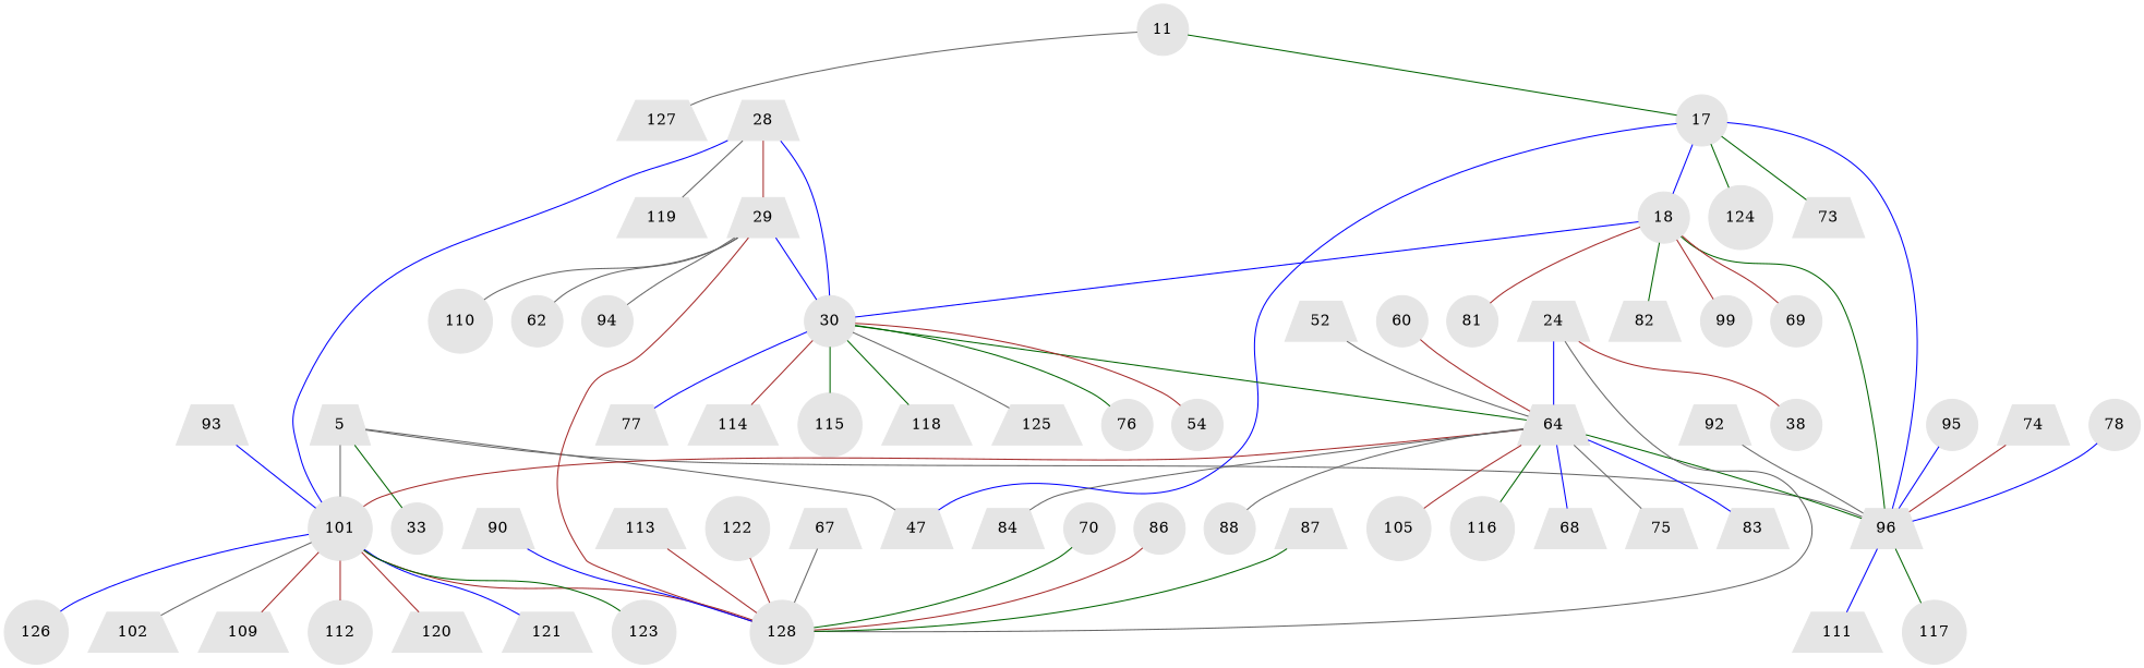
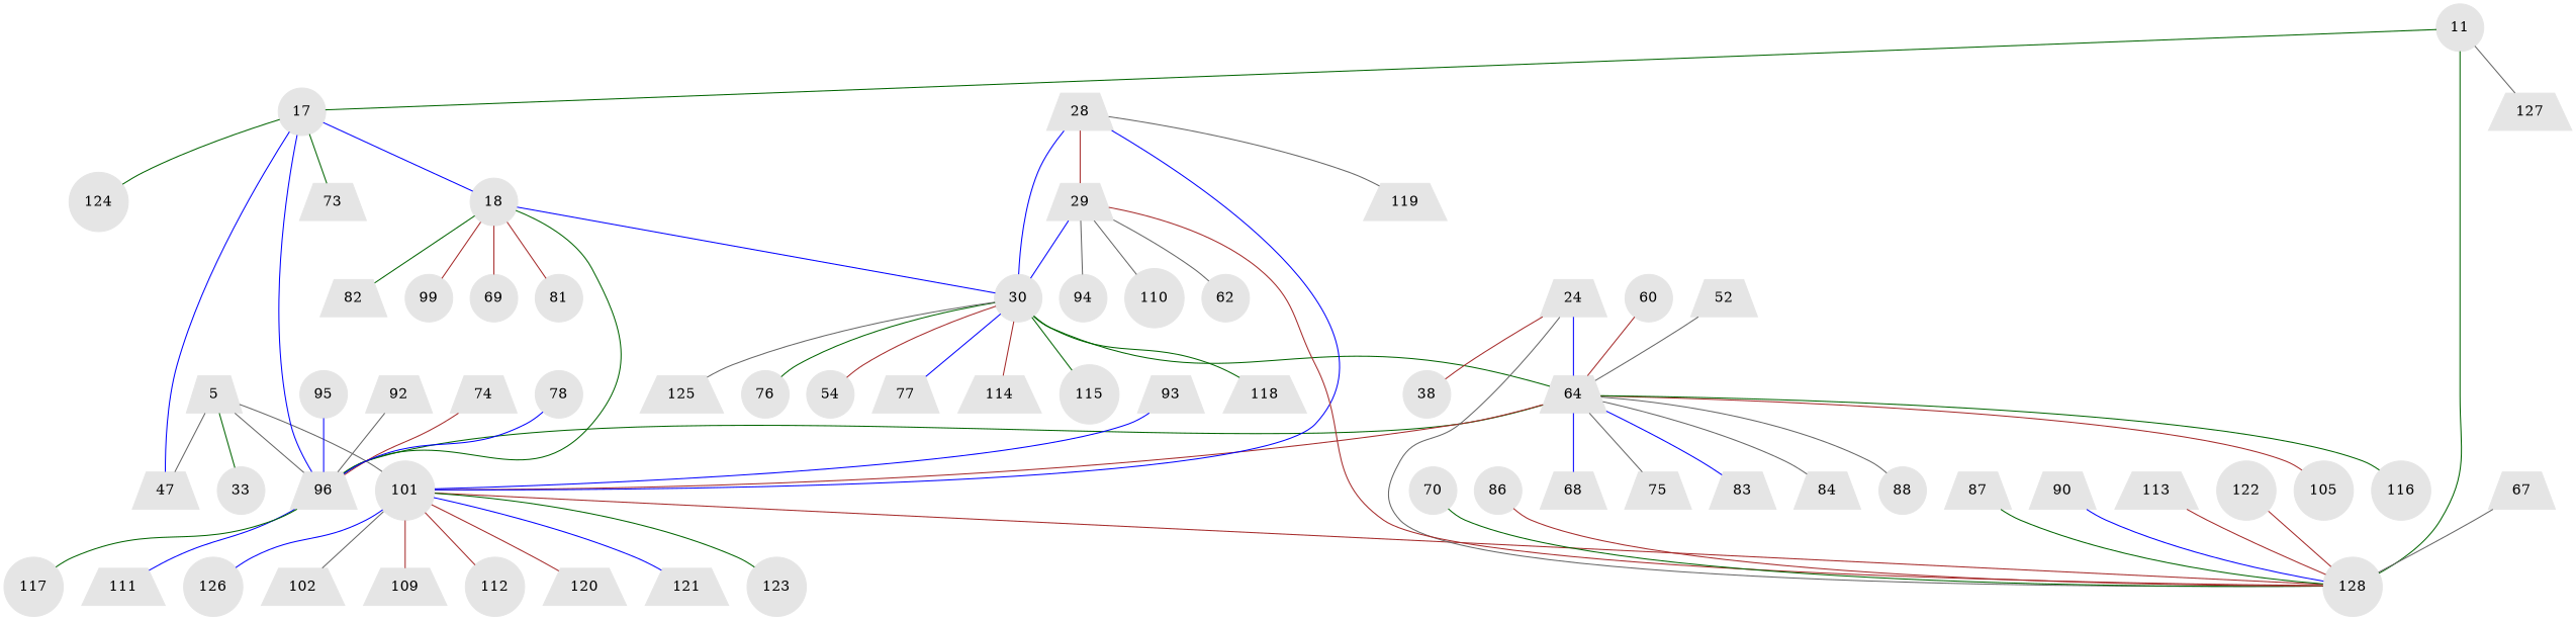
  graph {
    node [color=gray90 shape=trapezium style=filled]
    edge [color=brown]
    5 [super="+4"]
    33 [shape=circle]
    47 [super="+31"]
    96 [super="+80+72"]
    101 [shape=circle super="+3+40+55+56+6+35+65+91"]
    111
    117 [shape=circle super="+98"]
    128 [shape=circle super="+12+32+39+43+48+51"]
    102
    109 [super="+108"]
    112 [shape=circle]
    120
    121
    123 [shape=circle]
    126 [shape=circle]
    11 [shape=circle super="+7"]
    17 [shape=circle super="+13"]
    127
    18 [shape=circle super="+15"]
    73
    124 [shape=circle]
    30 [shape=circle super="+25"]
    69 [shape=circle]
    81 [shape=circle]
    82
    99 [shape=circle]
    64 [super="+34+41+45+49+50"]
    76 [shape=circle super="+37"]
    54 [shape=circle]
    77
    114
    115 [shape=circle]
    118
    125
    24 [super="+22"]
    38 [shape=circle]
    68
    75 [super="+66"]
    83
    84
    88 [shape=circle]
    105 [shape=circle super="+89"]
    116 [shape=circle super="+79"]
    28 [super="+26"]
    29 [super="+27"]
    119
    62 [shape=circle]
    94 [shape=circle]
    110 [shape=circle super="+104"]
    52
    60 [shape=circle]
    67 [super="+57"]
    70 [shape=circle]
    74
    78 [shape=circle]
    86 [shape=circle]
    87
    90
    92
    93
    95 [shape=circle]
    113
    122 [shape=circle super="+85"]
    5 -- 33 [color=darkgreen]
    5 -- 47 [color=gray40 weight=2]
    5 -- 96 [color=gray40]
    5 -- 101 [color=gray40 weight=8]
    96 -- 111 [color=blue]
    96 -- 117 [color=darkgreen]
    101 -- 128
    101 -- 102 [color=gray40]
    101 -- 109
    101 -- 112
    101 -- 120
    101 -- 121 [color=blue]
    101 -- 123 [color=darkgreen]
    101 -- 126 [color=blue]
+   11 -- 128 [color=darkgreen weight=8]
    11 -- 17 [color=darkgreen]
    11 -- 127 [color=gray40]
    17 -- 47 [color=blue]
    17 -- 96 [color=blue weight=4]
    17 -- 18 [color=blue weight=4]
    17 -- 73 [color=darkgreen]
    17 -- 124 [color=darkgreen]
    18 -- 96 [color=darkgreen weight=4]
    18 -- 30 [color=blue]
    18 -- 69
    18 -- 81
    18 -- 82 [color=darkgreen]
    18 -- 99
    30 -- 64 [color=darkgreen]
    30 -- 76 [color=darkgreen]
    30 -- 54
    30 -- 77 [color=blue]
    30 -- 114
    30 -- 115 [color=darkgreen]
    30 -- 118 [color=darkgreen]
    30 -- 125 [color=gray40]
    64 -- 96 [color=darkgreen weight=2]
    64 -- 101
    64 -- 68 [color=blue]
    64 -- 75 [color=gray40]
    64 -- 83 [color=blue]
    64 -- 84 [color=gray40]
    64 -- 88 [color=gray40]
    64 -- 105
    64 -- 116 [color=darkgreen]
    24 -- 128 [color=gray40]
    24 -- 64 [color=blue weight=8]
    24 -- 38
    28 -- 101 [color=blue]
    28 -- 30 [color=blue weight=4]
    28 -- 29 [weight=4]
    28 -- 119 [color=gray40]
    29 -- 128
    29 -- 30 [color=blue weight=4]
    29 -- 62 [color=gray40]
    29 -- 94 [color=gray40]
    29 -- 110 [color=gray40]
    52 -- 64 [color=gray40]
    60 -- 64
    67 -- 128 [color=gray40]
    70 -- 128 [color=darkgreen]
    74 -- 96
    78 -- 96 [color=blue]
    86 -- 128
    87 -- 128 [color=darkgreen]
    90 -- 128 [color=blue]
    92 -- 96 [color=gray40]
    93 -- 101 [color=blue]
    95 -- 96 [color=blue]
    113 -- 128
    122 -- 128
  }
